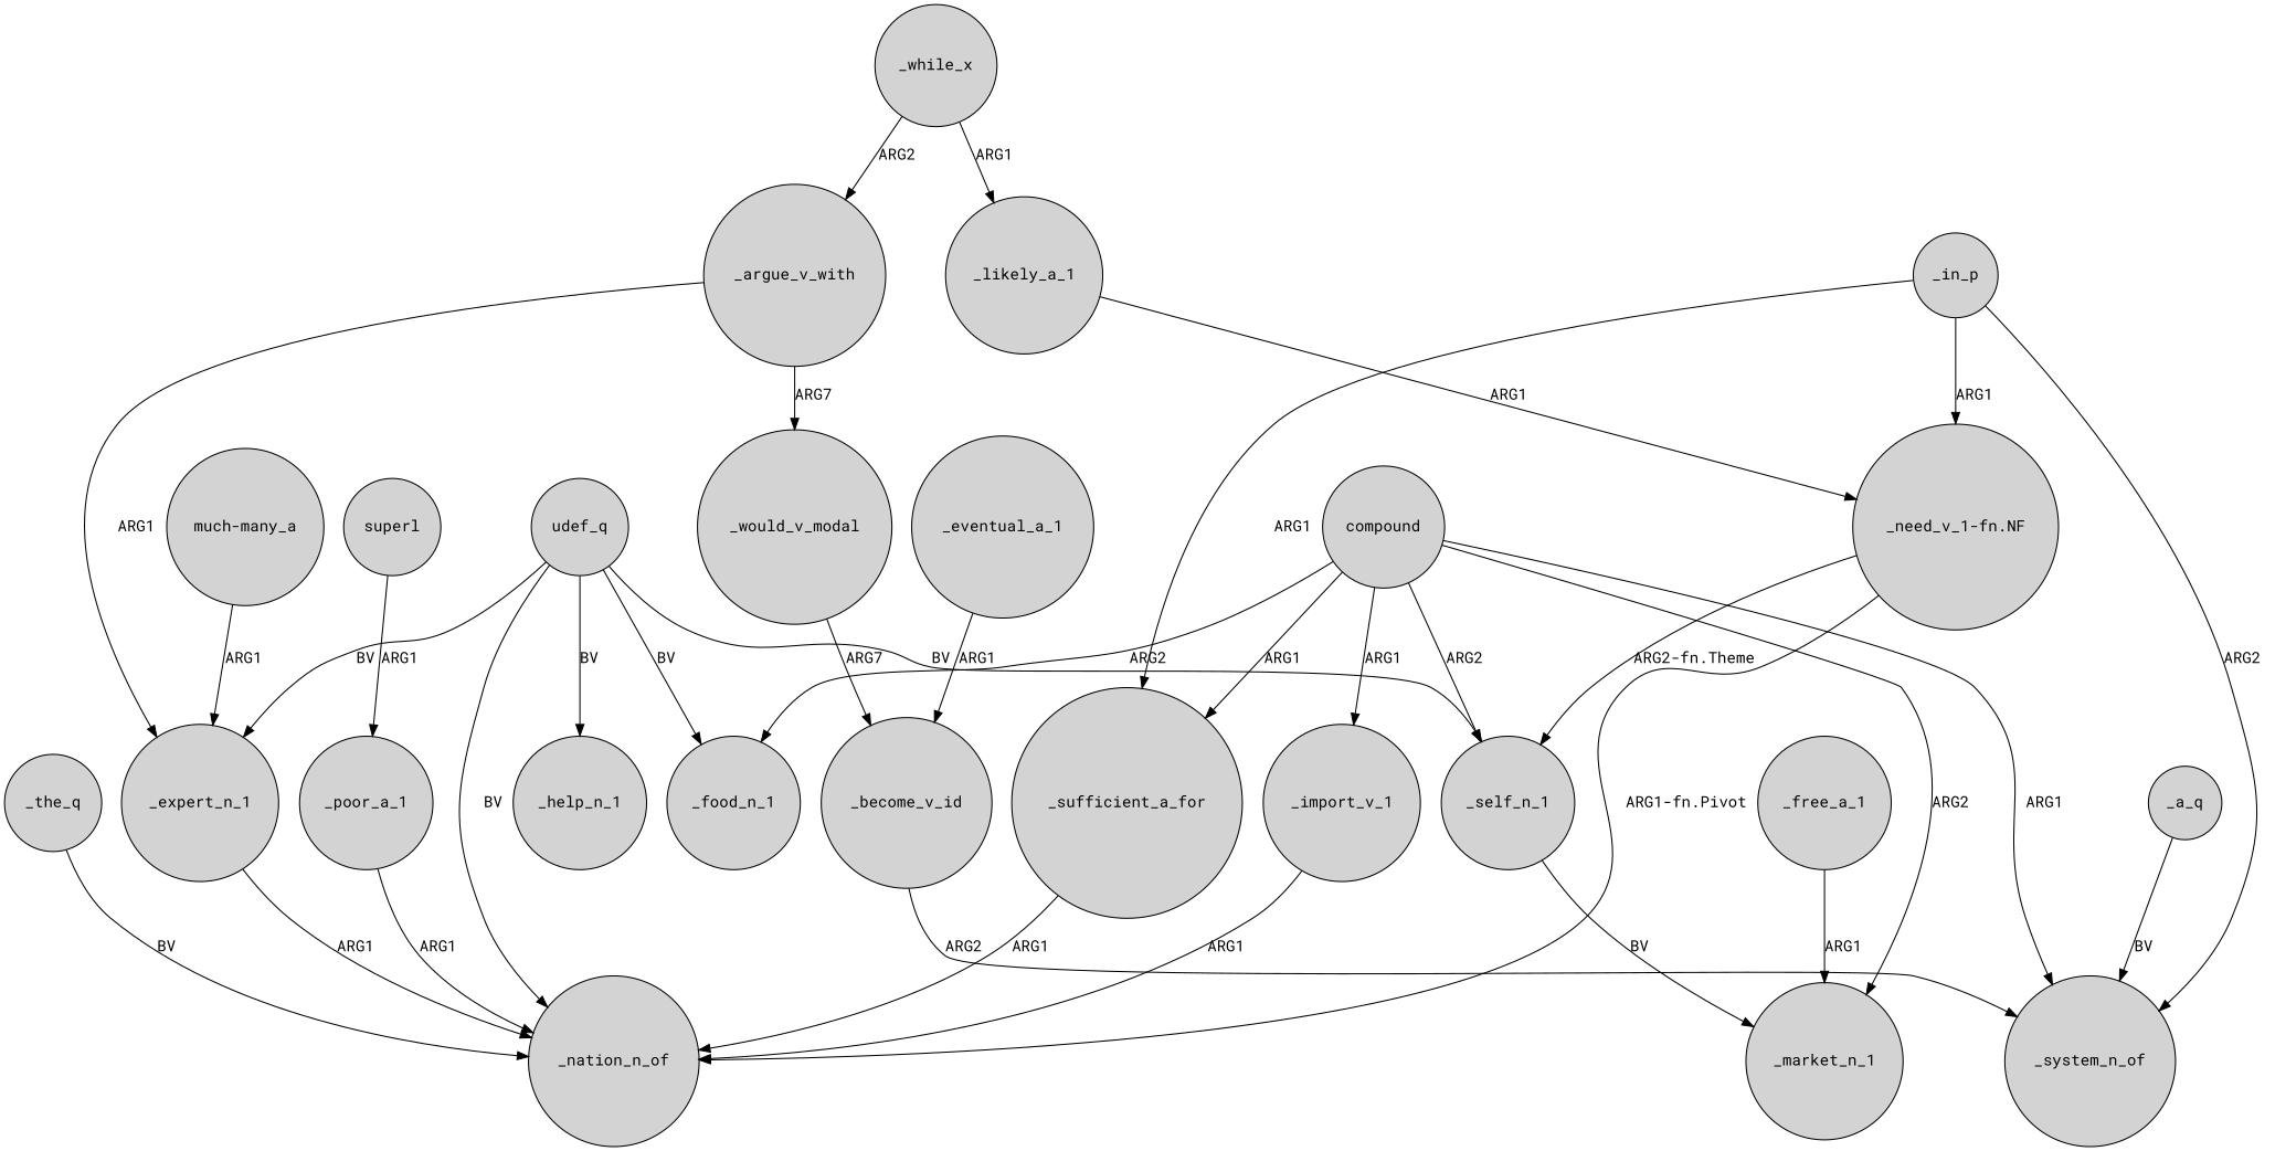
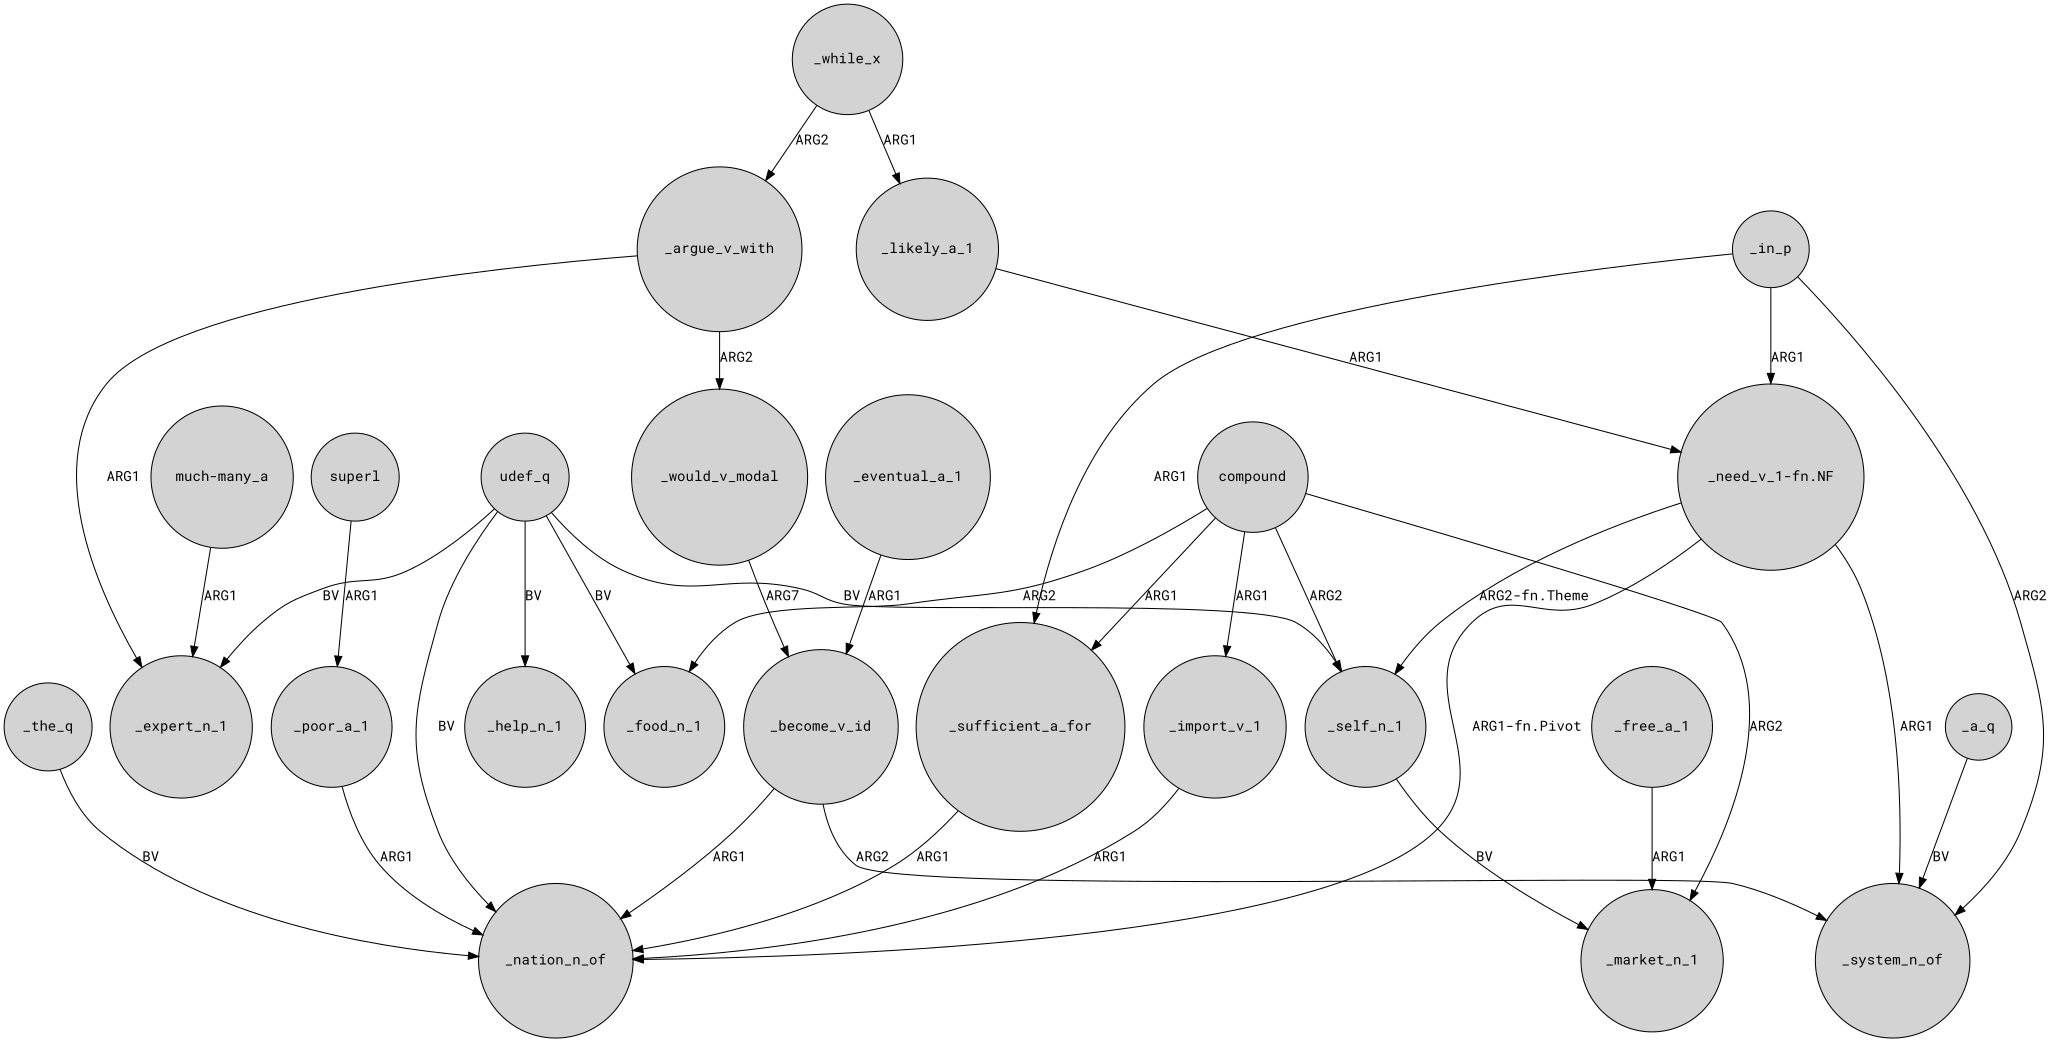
  digraph {
    fontname="Roboto Mono"
    node [fontname="Roboto Mono" shape=circle style=filled]
    edge [fontname="Roboto Mono"]
    compound
    _market_n_1
    _food_n_1
    _system_n_of
    _sufficient_a_for
    _self_n_1
    _import_v_1
    _nation_n_of
    _would_v_modal
    _become_v_id
    superl
    _poor_a_1
    _free_a_1
    _the_q
    "much-many_a"
    _expert_n_1
    "_need_v_1-fn.NF"
    udef_q
    _help_n_1
    _while_x
    _argue_v_with
    _likely_a_1
    _in_p
    _eventual_a_1
    _a_q
    compound -> _market_n_1 [label=ARG2]
    compound -> _food_n_1 [label=ARG2]
-   compound -> _system_n_of [label=ARG1]
+   "_need_v_1-fn.NF" -> _system_n_of [label=ARG1]
    compound -> _sufficient_a_for [label=ARG1]
    compound -> _self_n_1 [label=ARG2]
    compound -> _import_v_1 [label=ARG1]
    _sufficient_a_for -> _nation_n_of [label=ARG1]
    _self_n_1 -> _market_n_1 [label=BV]
    _import_v_1 -> _nation_n_of [label=ARG1]
    _would_v_modal -> _become_v_id [label=ARG7]
    _become_v_id -> _system_n_of [label=ARG2]
-   _expert_n_1 -> _nation_n_of [label=ARG1]
+   _become_v_id -> _nation_n_of [label=ARG1]
    superl -> _poor_a_1 [label=ARG1]
    _poor_a_1 -> _nation_n_of [label=ARG1]
    _free_a_1 -> _market_n_1 [label=ARG1]
    _the_q -> _nation_n_of [label=BV]
    "much-many_a" -> _expert_n_1 [label=ARG1]
    "_need_v_1-fn.NF" -> _self_n_1 [label="ARG2-fn.Theme"]
    "_need_v_1-fn.NF" -> _nation_n_of [label="ARG1-fn.Pivot"]
    udef_q -> _food_n_1 [label=BV]
    udef_q -> _self_n_1 [label=BV]
    udef_q -> _nation_n_of [label=BV]
    udef_q -> _expert_n_1 [label=BV]
    udef_q -> _help_n_1 [label=BV]
    _while_x -> _argue_v_with [label=ARG2]
    _while_x -> _likely_a_1 [label=ARG1]
-   _argue_v_with -> _would_v_modal [label=ARG7]
+   _argue_v_with -> _would_v_modal [label=ARG2]
    _argue_v_with -> _expert_n_1 [label=ARG1]
    _likely_a_1 -> "_need_v_1-fn.NF" [label=ARG1]
    _in_p -> _system_n_of [label=ARG2]
    _in_p -> _sufficient_a_for [label=ARG1]
    _in_p -> "_need_v_1-fn.NF" [label=ARG1]
    _eventual_a_1 -> _become_v_id [label=ARG1]
    _a_q -> _system_n_of [label=BV]
  }
